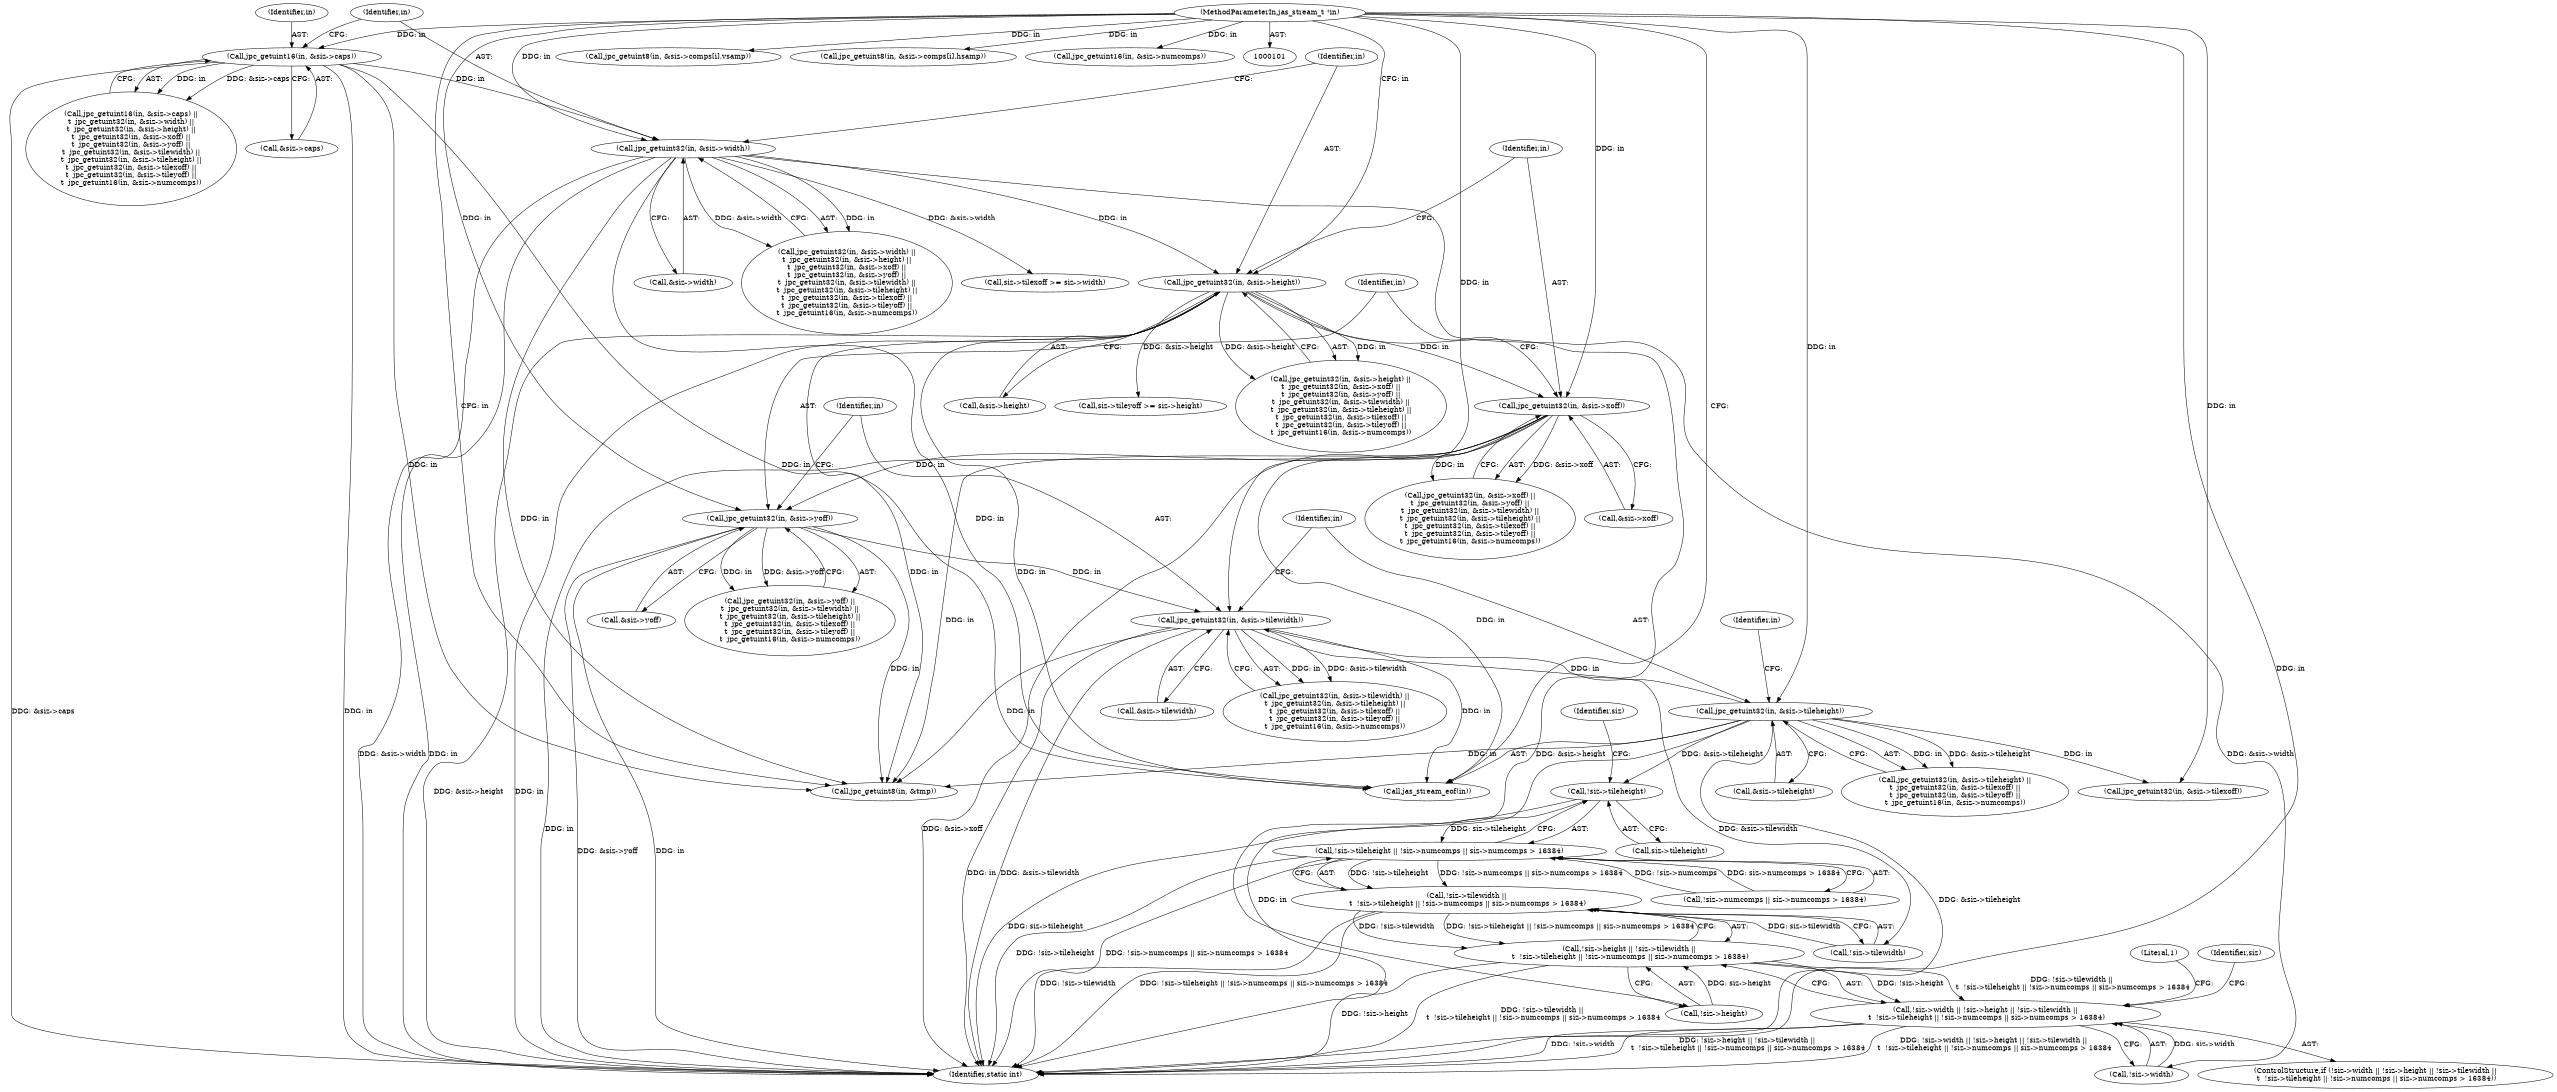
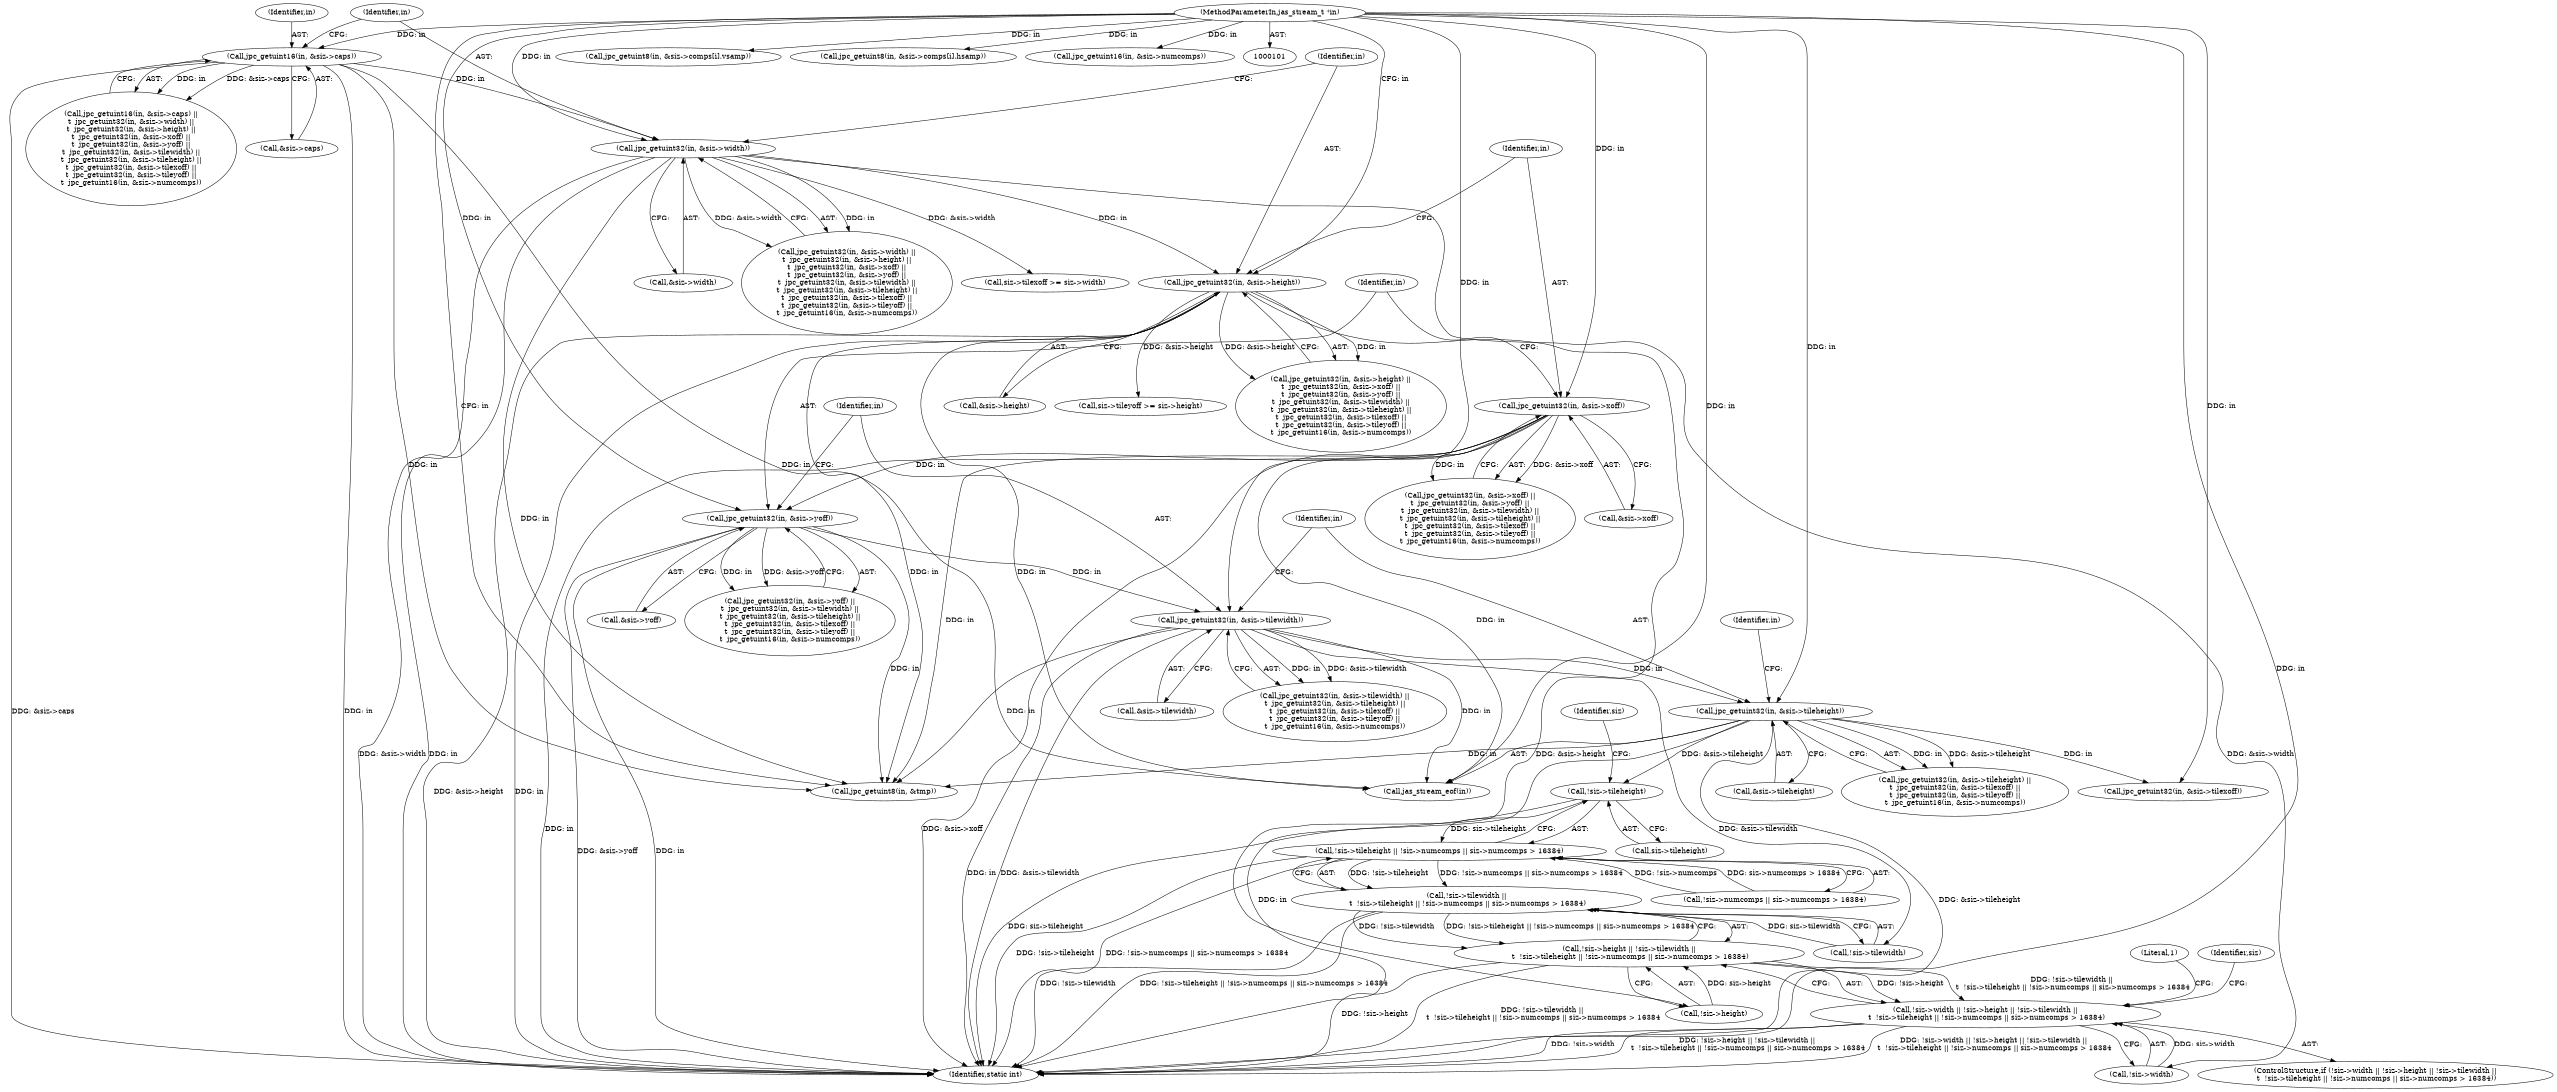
  digraph {
    n1 [label="(Call,!siz->tileheight)"]
    n2 [label="(Call,!siz->tileheight || !siz->numcomps || siz->numcomps > 16384)"]
    n3 [label="(Identifier,static int)"]
    n4 [label="(Call,siz->tileheight)"]
    n5 [label="(Call,!siz->tilewidth ||\n \t  !siz->tileheight || !siz->numcomps || siz->numcomps > 16384)"]
    n6 [label="(Call,!siz->numcomps || siz->numcomps > 16384)"]
    n7 [label="(Call,jpc_getuint32(in, &siz->tileheight))"]
    n8 [label="(Call,jpc_getuint32(in, &siz->tileheight) ||\n\t  jpc_getuint32(in, &siz->tilexoff) ||\n\t  jpc_getuint32(in, &siz->tileyoff) ||\n\t  jpc_getuint16(in, &siz->numcomps))"]
    n9 [label="(Call,jpc_getuint32(in, &siz->tilexoff))"]
    n10 [label="(Call,&siz->tileheight)"]
    n11 [label="(Call,jpc_getuint8(in, &tmp))"]
    n12 [label="(Call,jas_stream_eof(in))"]
    n13 [label="(Call,jpc_getuint32(in, &siz->tilewidth))"]
    n14 [label="(Call,!siz->tilewidth)"]
    n15 [label="(Call,&siz->tilewidth)"]
    n16 [label="(Call,jpc_getuint32(in, &siz->tilewidth) ||\n\t  jpc_getuint32(in, &siz->tileheight) ||\n\t  jpc_getuint32(in, &siz->tilexoff) ||\n\t  jpc_getuint32(in, &siz->tileyoff) ||\n\t  jpc_getuint16(in, &siz->numcomps))"]
    n17 [label="(Call,jpc_getuint32(in, &siz->yoff))"]
    n18 [label="(Call,jpc_getuint32(in, &siz->yoff) ||\n\t  jpc_getuint32(in, &siz->tilewidth) ||\n\t  jpc_getuint32(in, &siz->tileheight) ||\n\t  jpc_getuint32(in, &siz->tilexoff) ||\n\t  jpc_getuint32(in, &siz->tileyoff) ||\n\t  jpc_getuint16(in, &siz->numcomps))"]
    n19 [label="(Call,&siz->yoff)"]
    n20 [label="(Call,jpc_getuint32(in, &siz->xoff))"]
    n21 [label="(Call,jpc_getuint32(in, &siz->xoff) ||\n\t  jpc_getuint32(in, &siz->yoff) ||\n\t  jpc_getuint32(in, &siz->tilewidth) ||\n\t  jpc_getuint32(in, &siz->tileheight) ||\n\t  jpc_getuint32(in, &siz->tilexoff) ||\n\t  jpc_getuint32(in, &siz->tileyoff) ||\n\t  jpc_getuint16(in, &siz->numcomps))"]
    n22 [label="(Call,&siz->xoff)"]
    n23 [label="(Call,jpc_getuint32(in, &siz->height))"]
    n24 [label="(Call,jpc_getuint32(in, &siz->height) ||\n\t  jpc_getuint32(in, &siz->xoff) ||\n\t  jpc_getuint32(in, &siz->yoff) ||\n\t  jpc_getuint32(in, &siz->tilewidth) ||\n\t  jpc_getuint32(in, &siz->tileheight) ||\n\t  jpc_getuint32(in, &siz->tilexoff) ||\n\t  jpc_getuint32(in, &siz->tileyoff) ||\n\t  jpc_getuint16(in, &siz->numcomps))"]
    n25 [label="(Call,!siz->height)"]
    n26 [label="(Call,&siz->height)"]
    n27 [label="(Call,siz->tileyoff >= siz->height)"]
    n28 [label="(Call,!siz->height || !siz->tilewidth ||\n \t  !siz->tileheight || !siz->numcomps || siz->numcomps > 16384)"]
    n29 [label="(Call,jpc_getuint32(in, &siz->width))"]
    n30 [label="(Call,jpc_getuint32(in, &siz->width) ||\n\t  jpc_getuint32(in, &siz->height) ||\n\t  jpc_getuint32(in, &siz->xoff) ||\n\t  jpc_getuint32(in, &siz->yoff) ||\n\t  jpc_getuint32(in, &siz->tilewidth) ||\n\t  jpc_getuint32(in, &siz->tileheight) ||\n\t  jpc_getuint32(in, &siz->tilexoff) ||\n\t  jpc_getuint32(in, &siz->tileyoff) ||\n\t  jpc_getuint16(in, &siz->numcomps))"]
    n31 [label="(Call,!siz->width)"]
    n32 [label="(Call,&siz->width)"]
    n33 [label="(Call,siz->tilexoff >= siz->width)"]
    n34 [label="(Call,!siz->width || !siz->height || !siz->tilewidth ||\n \t  !siz->tileheight || !siz->numcomps || siz->numcomps > 16384)"]
    n35 [label="(Call,jpc_getuint16(in, &siz->caps))"]
    n36 [label="(Call,jpc_getuint16(in, &siz->caps) ||\n\t  jpc_getuint32(in, &siz->width) ||\n\t  jpc_getuint32(in, &siz->height) ||\n\t  jpc_getuint32(in, &siz->xoff) ||\n\t  jpc_getuint32(in, &siz->yoff) ||\n\t  jpc_getuint32(in, &siz->tilewidth) ||\n\t  jpc_getuint32(in, &siz->tileheight) ||\n\t  jpc_getuint32(in, &siz->tilexoff) ||\n\t  jpc_getuint32(in, &siz->tileyoff) ||\n\t  jpc_getuint16(in, &siz->numcomps))"]
    n37 [label="(Call,&siz->caps)"]
    n38 [label="(MethodParameterIn,jas_stream_t *in)"]
    n39 [label="(Call,jpc_getuint8(in, &siz->comps[i].vsamp))"]
    n40 [label="(Call,jpc_getuint8(in, &siz->comps[i].hsamp))"]
    n41 [label="(Call,jpc_getuint16(in, &siz->numcomps))"]
    1000101
    n43 [label="(ControlStructure,if (!siz->width || !siz->height || !siz->tilewidth ||\n \t  !siz->tileheight || !siz->numcomps || siz->numcomps > 16384))"]
    n44 [label="(Literal,1)"]
    n45 [label="(Identifier,siz)"]
    n46 [label="(Identifier,siz)"]
    n47 [label="(Identifier,in)"]
    n48 [label="(Identifier,in)"]
    n49 [label="(Identifier,in)"]
    n50 [label="(Identifier,in)"]
    n51 [label="(Identifier,in)"]
    n52 [label="(Identifier,in)"]
    n53 [label="(Identifier,in)"]
    n54 [label="(Identifier,in)"]
    n1 -> n2 [label="AST: "]
    n1 -> n2 [label="DDG: siz->tileheight"]
    n1 -> n3 [label="DDG: siz->tileheight"]
    n1 -> n4 [label="CFG: "]
    n2 -> n1 [label="CFG: "]
    n2 -> n3 [label="DDG: !siz->tileheight"]
    n2 -> n3 [label="DDG: !siz->numcomps || siz->numcomps > 16384"]
    n2 -> n5 [label="AST: "]
    n2 -> n5 [label="DDG: !siz->tileheight"]
    n2 -> n5 [label="DDG: !siz->numcomps || siz->numcomps > 16384"]
    n2 -> n6 [label="CFG: "]
    n4 -> n1 [label="AST: "]
    n5 -> n2 [label="CFG: "]
    n5 -> n3 [label="DDG: !siz->tileheight || !siz->numcomps || siz->numcomps > 16384"]
    n5 -> n3 [label="DDG: !siz->tilewidth"]
    n5 -> n14 [label="CFG: "]
    n5 -> n28 [label="AST: "]
    n5 -> n28 [label="DDG: !siz->tilewidth"]
    n5 -> n28 [label="DDG: !siz->tileheight || !siz->numcomps || siz->numcomps > 16384"]
    n6 -> n2 [label="AST: "]
    n6 -> n2 [label="DDG: !siz->numcomps"]
    n6 -> n2 [label="DDG: siz->numcomps > 16384"]
    n7 -> n1 [label="DDG: &siz->tileheight"]
    n7 -> n3 [label="DDG: &siz->tileheight"]
    n7 -> n3 [label="DDG: in"]
    n7 -> n8 [label="AST: "]
    n7 -> n8 [label="DDG: in"]
    n7 -> n8 [label="DDG: &siz->tileheight"]
    n7 -> n9 [label="DDG: in"]
    n7 -> n10 [label="CFG: "]
    n7 -> n11 [label="DDG: in"]
    n7 -> n12 [label="AST: "]
    n8 -> n7 [label="CFG: "]
    n10 -> n7 [label="AST: "]
    n13 -> n3 [label="DDG: &siz->tilewidth"]
    n13 -> n3 [label="DDG: in"]
-   n7 -> n13 [label="DDG: in"]
+   n13 -> n7 [label="DDG: in"]
    n13 -> n11 [label="DDG: in"]
    n13 -> n12 [label="DDG: in"]
    n13 -> n14 [label="DDG: &siz->tilewidth"]
    n13 -> n15 [label="CFG: "]
    n13 -> n16 [label="AST: "]
    n13 -> n16 [label="DDG: in"]
    n13 -> n16 [label="DDG: &siz->tilewidth"]
    n14 -> n5 [label="AST: "]
    n14 -> n5 [label="DDG: siz->tilewidth"]
    n15 -> n13 [label="AST: "]
    n16 -> n13 [label="CFG: "]
    n17 -> n3 [label="DDG: in"]
    n17 -> n3 [label="DDG: &siz->yoff"]
    n17 -> n11 [label="DDG: in"]
    n17 -> n13 [label="DDG: in"]
    n17 -> n18 [label="AST: "]
    n17 -> n18 [label="DDG: in"]
    n17 -> n18 [label="DDG: &siz->yoff"]
    n17 -> n19 [label="CFG: "]
    n18 -> n17 [label="CFG: "]
    n19 -> n17 [label="AST: "]
    n20 -> n3 [label="DDG: in"]
    n20 -> n3 [label="DDG: &siz->xoff"]
    n20 -> n11 [label="DDG: in"]
    n20 -> n12 [label="DDG: in"]
    n20 -> n17 [label="DDG: in"]
    n20 -> n21 [label="AST: "]
    n20 -> n21 [label="DDG: in"]
    n20 -> n21 [label="DDG: &siz->xoff"]
    n20 -> n22 [label="CFG: "]
    n21 -> n20 [label="CFG: "]
    n22 -> n20 [label="AST: "]
    n23 -> n3 [label="DDG: &siz->height"]
    n23 -> n3 [label="DDG: in"]
    n23 -> n11 [label="DDG: in"]
    n23 -> n12 [label="DDG: in"]
-   n23 -> n20 [label="DDG: in"]
    n23 -> n24 [label="AST: "]
    n23 -> n24 [label="DDG: in"]
    n23 -> n24 [label="DDG: &siz->height"]
    n23 -> n25 [label="DDG: &siz->height"]
    n23 -> n26 [label="CFG: "]
    n23 -> n27 [label="DDG: &siz->height"]
    n24 -> n23 [label="CFG: "]
    n25 -> n28 [label="AST: "]
    n25 -> n28 [label="DDG: siz->height"]
    n26 -> n23 [label="AST: "]
    n28 -> n3 [label="DDG: !siz->height"]
    n28 -> n3 [label="DDG: !siz->tilewidth ||\n \t  !siz->tileheight || !siz->numcomps || siz->numcomps > 16384"]
    n28 -> n5 [label="CFG: "]
    n28 -> n25 [label="CFG: "]
    n28 -> n34 [label="AST: "]
    n28 -> n34 [label="DDG: !siz->height"]
    n28 -> n34 [label="DDG: !siz->tilewidth ||\n \t  !siz->tileheight || !siz->numcomps || siz->numcomps > 16384"]
    n29 -> n3 [label="DDG: in"]
    n29 -> n3 [label="DDG: &siz->width"]
    n29 -> n11 [label="DDG: in"]
-   n29 -> n12 [label="DDG: in"]
    n29 -> n23 [label="DDG: in"]
    n29 -> n30 [label="AST: "]
    n29 -> n30 [label="DDG: in"]
    n29 -> n30 [label="DDG: &siz->width"]
    n29 -> n31 [label="DDG: &siz->width"]
    n29 -> n32 [label="CFG: "]
    n29 -> n33 [label="DDG: &siz->width"]
    n30 -> n29 [label="CFG: "]
    n31 -> n34 [label="AST: "]
    n31 -> n34 [label="DDG: siz->width"]
    n32 -> n29 [label="AST: "]
    n34 -> n3 [label="DDG: !siz->height || !siz->tilewidth ||\n \t  !siz->tileheight || !siz->numcomps || siz->numcomps > 16384"]
    n34 -> n3 [label="DDG: !siz->width || !siz->height || !siz->tilewidth ||\n \t  !siz->tileheight || !siz->numcomps || siz->numcomps > 16384"]
    n34 -> n3 [label="DDG: !siz->width"]
    n34 -> n28 [label="CFG: "]
    n34 -> n31 [label="CFG: "]
    n34 -> n43 [label="AST: "]
    n35 -> n3 [label="DDG: in"]
    n35 -> n3 [label="DDG: &siz->caps"]
    n35 -> n11 [label="DDG: in"]
    n35 -> n12 [label="DDG: in"]
    n35 -> n29 [label="DDG: in"]
    n35 -> n36 [label="AST: "]
    n35 -> n36 [label="DDG: in"]
    n35 -> n36 [label="DDG: &siz->caps"]
    n35 -> n37 [label="CFG: "]
    n36 -> n35 [label="CFG: "]
    n37 -> n35 [label="AST: "]
    n38 -> n3 [label="DDG: in"]
    n38 -> n7 [label="DDG: in"]
    n38 -> n9 [label="DDG: in"]
    n38 -> n11 [label="CFG: in"]
-   n38 -> n12 [label="CFG: "]
+   n38 -> n12 [label="DDG: in"]
    n38 -> n13 [label="DDG: in"]
    n38 -> n17 [label="DDG: in"]
    n38 -> n20 [label="DDG: in"]
    n38 -> n23 [label="CFG: in"]
    n38 -> n29 [label="DDG: in"]
    n38 -> n35 [label="DDG: in"]
    n38 -> n39 [label="DDG: in"]
    n38 -> n40 [label="DDG: in"]
    n38 -> n41 [label="DDG: in"]
    n38 -> 1000101 [label="AST: "]
    n44 -> n34 [label="CFG: "]
    n45 -> n1 [label="CFG: "]
    n46 -> n34 [label="CFG: "]
    n47 -> n17 [label="AST: "]
    n47 -> n20 [label="CFG: "]
    n48 -> n20 [label="AST: "]
    n48 -> n23 [label="CFG: "]
    n49 -> n23 [label="AST: "]
    n49 -> n29 [label="CFG: "]
    n50 -> n7 [label="AST: "]
    n50 -> n13 [label="CFG: "]
    n51 -> n13 [label="AST: "]
    n51 -> n17 [label="CFG: "]
    n52 -> n35 [label="AST: "]
    n53 -> n29 [label="AST: "]
    n53 -> n35 [label="CFG: "]
    n54 -> n7 [label="CFG: "]
  }
